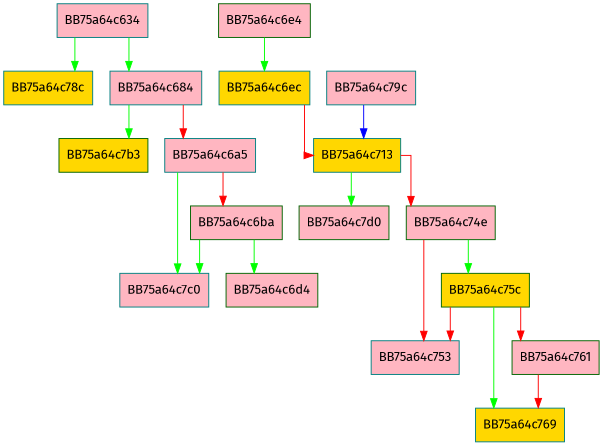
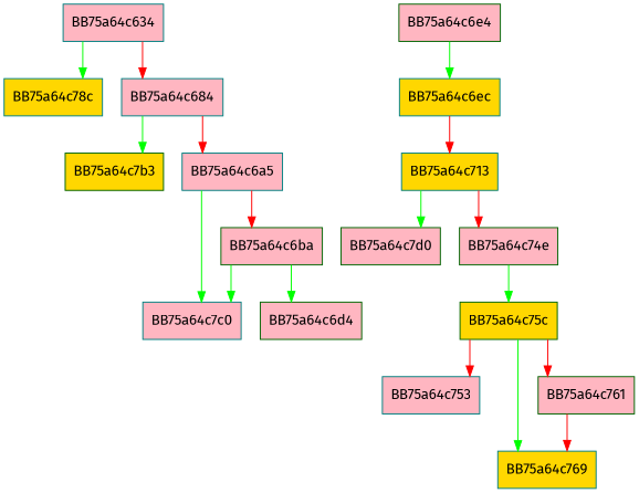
  digraph {
    fontname="Fira Sans"
    splines=ortho
    node [color=teal fillcolor=lightpink fontname="Fira Sans" shape=box style=filled]
    edge [color=green fontname="Fira Sans"]
    BB75a64c78c [fillcolor=gold]
    BB75a64c634
    BB75a64c684
    BB75a64c7b3 [color=darkgreen fillcolor=gold]
    BB75a64c6a5
    BB75a64c7c0
    BB75a64c6ba [color=darkgreen]
    BB75a64c6d4 [color=darkgreen]
    BB75a64c6e4 [color=darkgreen]
    BB75a64c6ec [fillcolor=gold]
    BB75a64c713 [fillcolor=gold]
-   BB75a64c79c
    BB75a64c7d0 [color=darkgreen]
    BB75a64c74e [color=darkgreen]
    BB75a64c75c [color=darkgreen fillcolor=gold]
    BB75a64c753
    BB75a64c769 [fillcolor=gold]
    BB75a64c761 [color=darkgreen]
    BB75a64c634 -> BB75a64c78c
-   BB75a64c634 -> BB75a64c684
+   BB75a64c634 -> BB75a64c684 [color=red]
    BB75a64c684 -> BB75a64c7b3
    BB75a64c684 -> BB75a64c6a5 [color=red]
    BB75a64c6a5 -> BB75a64c7c0
    BB75a64c6a5 -> BB75a64c6ba [color=red]
    BB75a64c6ba -> BB75a64c7c0
    BB75a64c6ba -> BB75a64c6d4
    BB75a64c6e4 -> BB75a64c6ec
    BB75a64c6ec -> BB75a64c713 [color=red]
    BB75a64c713 -> BB75a64c7d0
    BB75a64c713 -> BB75a64c74e [color=red]
-   BB75a64c79c -> BB75a64c713 [color=blue]
    BB75a64c74e -> BB75a64c75c
-   BB75a64c74e -> BB75a64c753 [color=red]
    BB75a64c75c -> BB75a64c753 [color=red]
    BB75a64c75c -> BB75a64c769
    BB75a64c75c -> BB75a64c761 [color=red]
    BB75a64c761 -> BB75a64c769 [color=red]
  }
